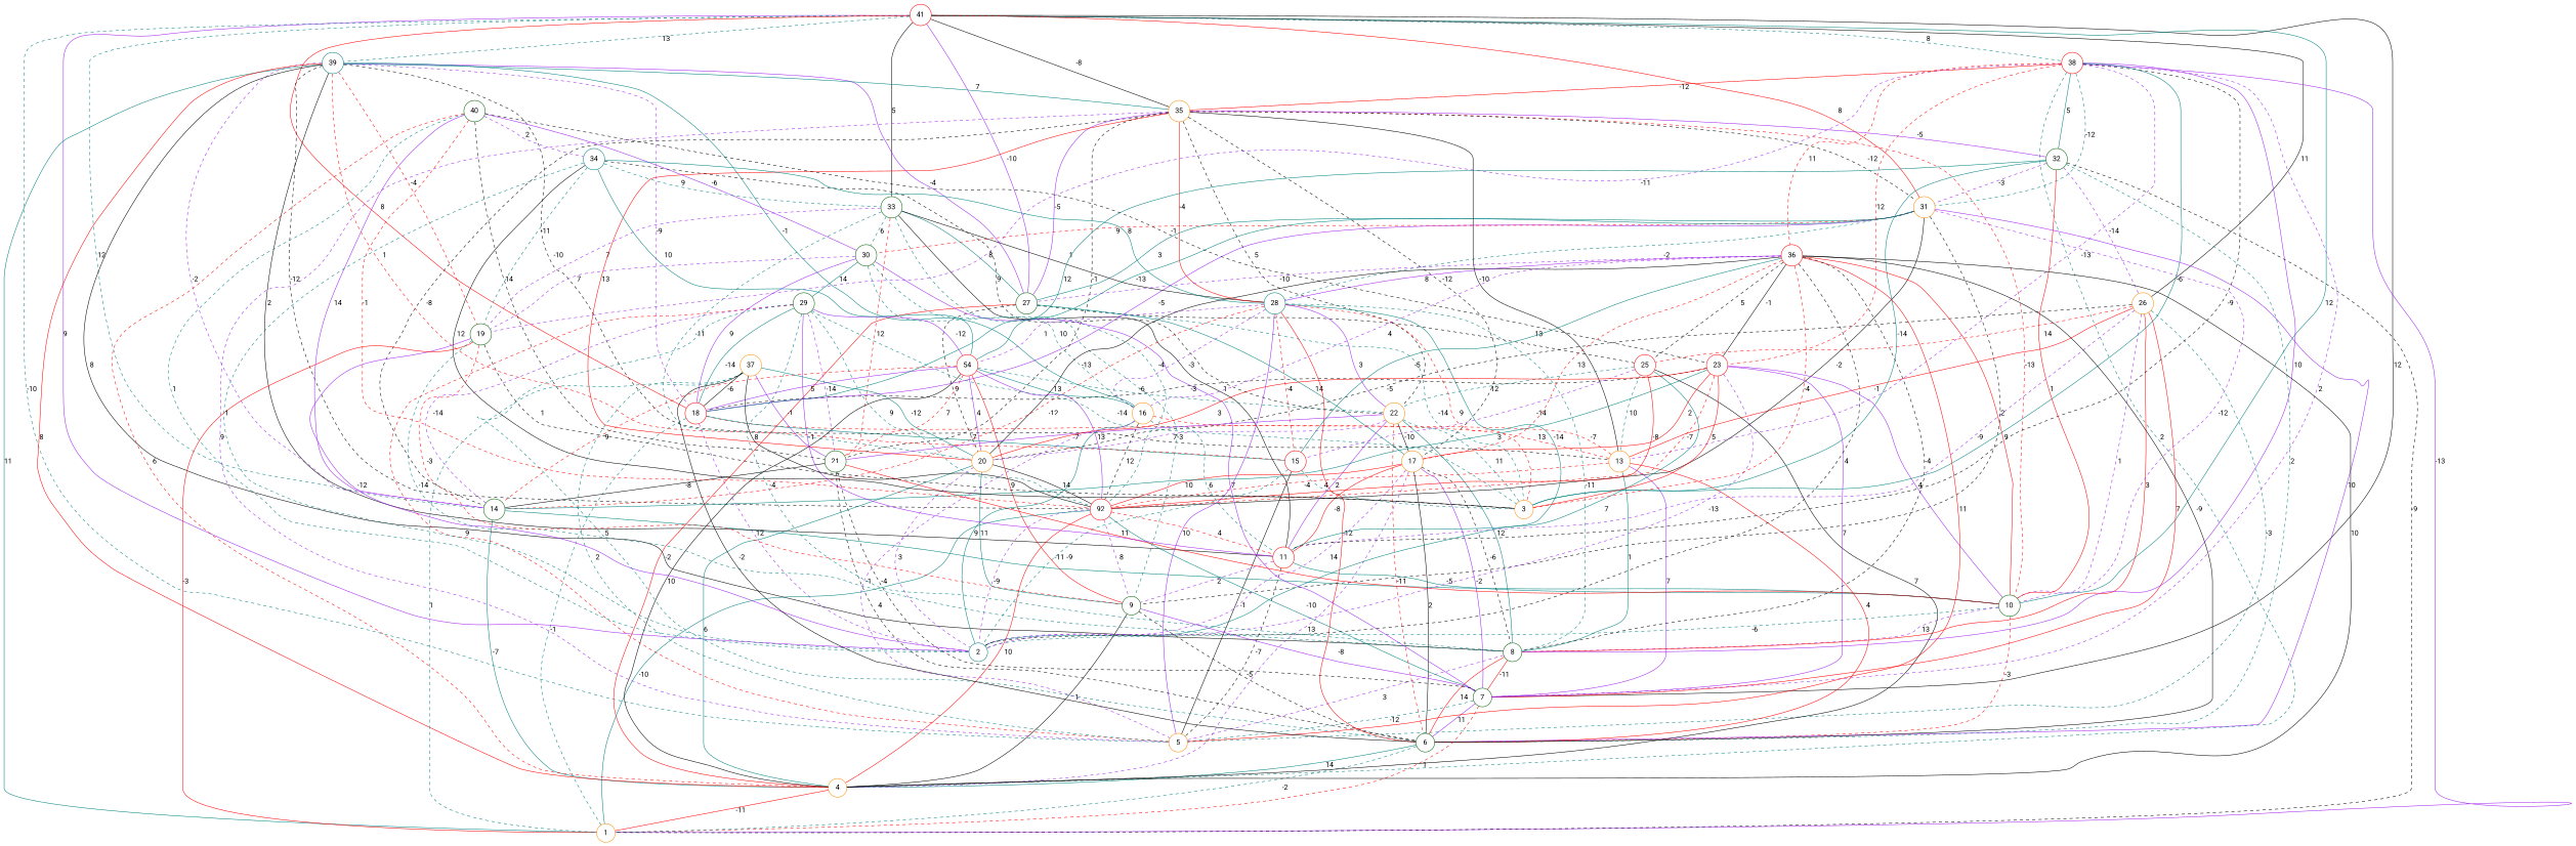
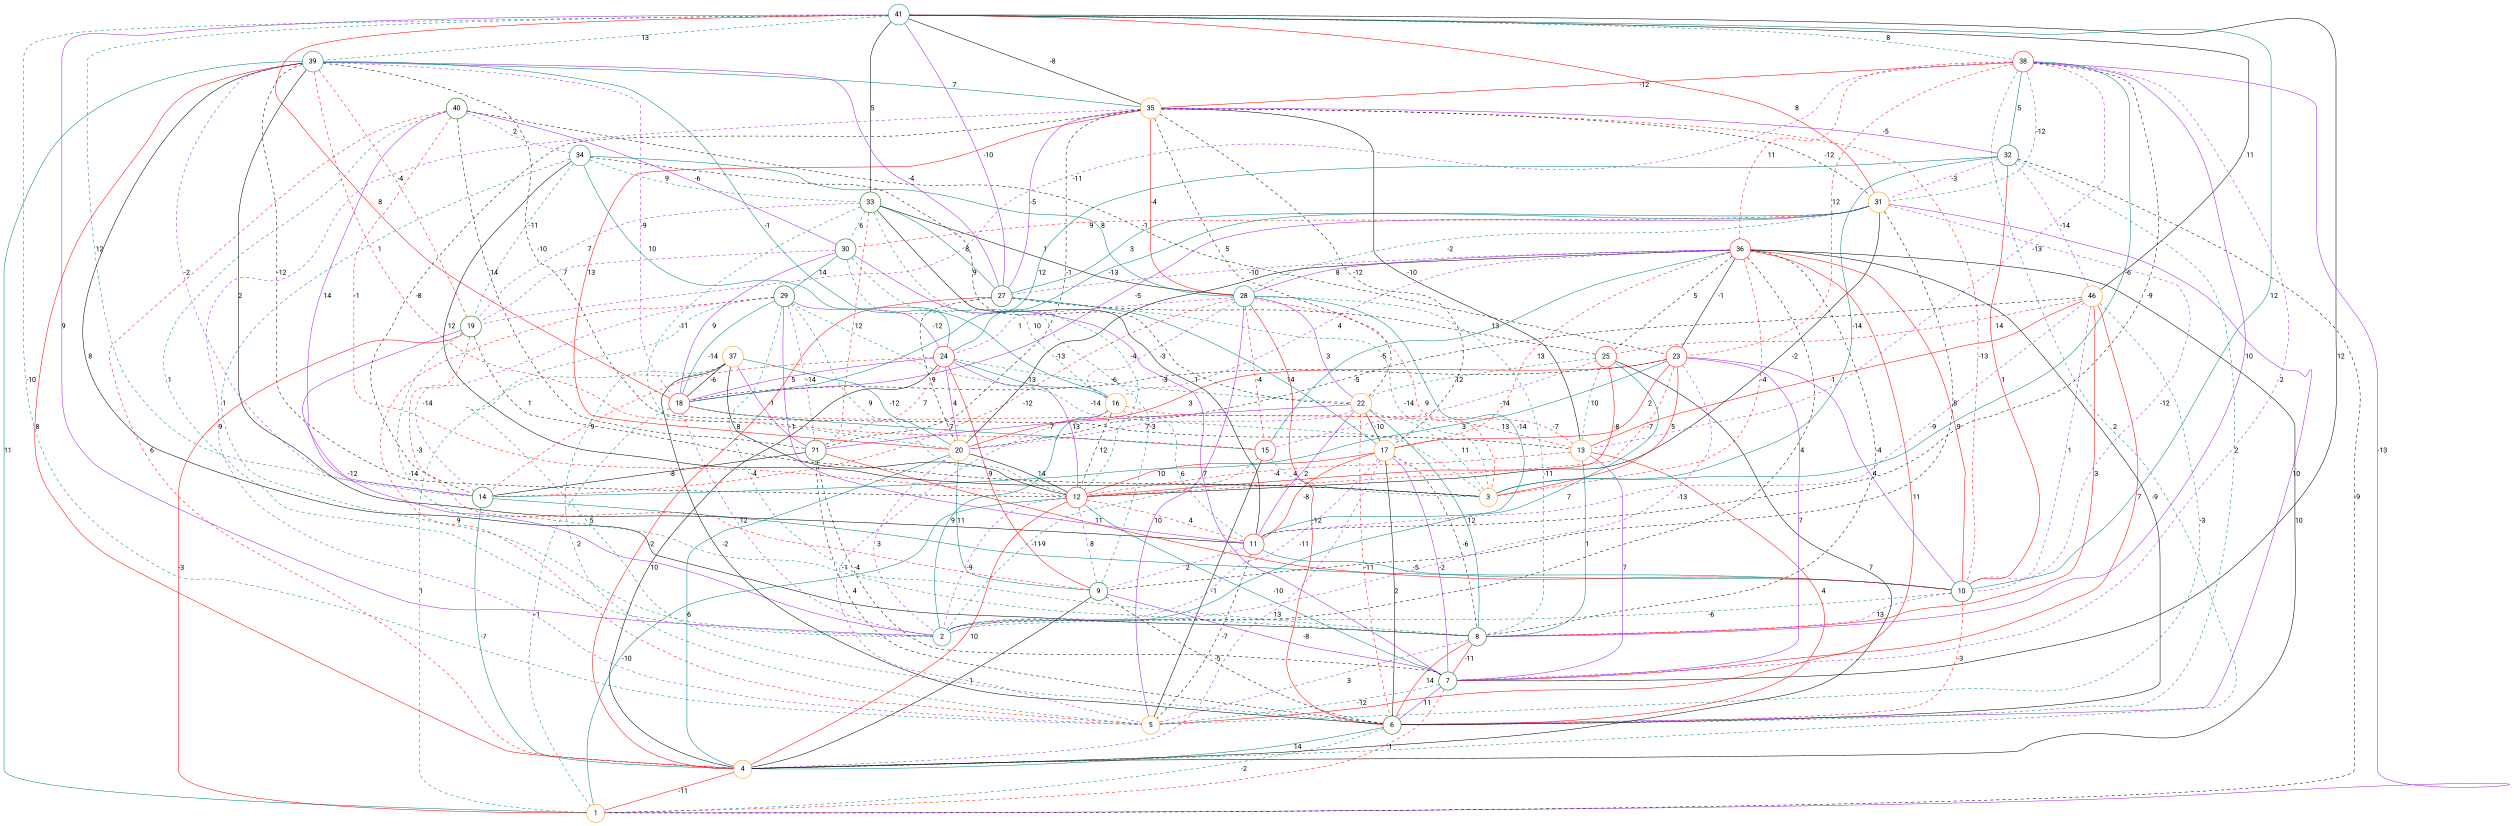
  graph {
    fontname=Roboto
    node [color=darkgreen fontname=Roboto shape=circle]
    edge [color=teal fontname=Roboto style=dashed]
-   41 [color=red]
+   41 [color=teal]
    2 [color=teal]
    5 [color=darkorange]
    7
    10
    14
    18 [color=red]
-   26 [color=darkorange]
+   26 [color=darkorange label=46]
    27
    31 [color=darkorange]
    33
    35 [color=darkorange]
    38 [color=red]
    39 [color=teal]
    1 [color=darkorange]
    6
    8
    4 [color=darkorange]
    13 [color=darkorange]
    15 [color=red]
    11 [color=red]
    20 [color=darkorange]
    25 [color=red]
    3 [color=darkorange]
    17 [color=darkorange]
-   12 [color=red label=92]
+   12 [color=red]
    30
    28 [color=teal]
-   24 [color=red label=54]
+   24 [color=red]
    9
    21
    19
    32
    22 [color=darkorange]
    23 [color=red]
    36 [color=red]
    16 [color=darkorange]
    29
    40
    34 [color=teal]
    37 [color=darkorange]
    41 -- 2 [color=purple label=9 style=solid]
    41 -- 5 [label=-10]
    41 -- 7 [color=black label=12 style=solid]
    41 -- 10 [label=12 style=solid]
    41 -- 14 [label=12]
    41 -- 18 [color=red label=8 style=solid]
    41 -- 26 [color=black label=11 style=solid]
    41 -- 27 [color=purple label=-10 style=solid]
    41 -- 31 [color=red label=8 style=solid]
    41 -- 33 [color=black label=5 style=solid]
    41 -- 35 [color=black label=-8 style=solid]
    41 -- 38 [label=8]
    41 -- 39 [label=13]
    7 -- 5 [label=-12]
    7 -- 1 [color=red label=1]
    7 -- 6 [color=purple label=11 style=solid]
    10 -- 2 [label=-6]
    10 -- 6 [color=red label=-3]
    10 -- 8 [color=purple label=13]
    14 -- 10 [label=-11 style=solid]
    14 -- 4 [label=-7 style=solid]
    18 -- 2 [color=purple label=12]
    18 -- 1 [label=-1]
    18 -- 13 [color=red label=13]
    18 -- 15 [label=-7 style=solid]
    26 -- 5 [label=-3]
    26 -- 7 [color=red label=7 style=solid]
    26 -- 10 [color=purple label=1]
    26 -- 8 [color=red label=3 style=solid]
    26 -- 13 [color=red label=-1 style=solid]
    26 -- 11 [color=purple label=-9]
    26 -- 20 [color=black label=-5]
    26 -- 25 [color=red label=14]
    27 -- 4 [color=red label=-2 style=solid]
    27 -- 20 [color=black label=9]
    27 -- 25 [color=black label=13]
    27 -- 3 [label=-14]
    27 -- 17 [label=14 style=solid]
    31 -- 10 [color=purple label=-12]
    31 -- 18 [color=purple label=-5 style=solid]
    31 -- 27 [label=3 style=solid]
    31 -- 6 [color=purple label=10 style=solid]
    31 -- 12 [color=black label=-2 style=solid]
    31 -- 30 [color=red label=9]
    31 -- 28 [label=-2]
    31 -- 24 [label=-13 style=solid]
-   31 -- 9 [color=black label=2]
+   31 -- 9 [color=black label=8]
    33 -- 27 [label=8 style=solid]
    33 -- 11 [color=black label=1 style=solid]
    33 -- 20 [label=-11]
    33 -- 12 [label=-4]
    33 -- 30 [label=6]
    33 -- 28 [color=black label=1 style=solid]
    33 -- 21 [color=red label=12]
    33 -- 19 [color=purple label=7]
    35 -- 5 [color=purple label=9]
    35 -- 10 [color=red label=-13]
    35 -- 14 [color=black label=-8]
    35 -- 27 [color=purple label=-5 style=solid]
    35 -- 31 [color=black label=-12]
    35 -- 13 [color=black label=-10 style=solid]
    35 -- 20 [color=red label=13 style=solid]
    35 -- 17 [color=black label=-12]
    35 -- 28 [color=red label=-4 style=solid]
    35 -- 21 [color=black label=-1]
    35 -- 32 [color=purple label=-5 style=solid]
    35 -- 22 [color=black label=5]
    38 -- 7 [color=purple label=2]
    38 -- 31 [label=-12]
    38 -- 35 [color=red label=-12 style=solid]
    38 -- 1 [color=purple label=-13 style=solid]
    38 -- 8 [color=purple label=10 style=solid]
    38 -- 4 [label=2]
    38 -- 13 [color=purple label=-13]
    38 -- 11 [color=black label=-9]
    38 -- 3 [label=-6 style=solid]
    38 -- 19 [color=purple label=-11]
    38 -- 32 [label=5 style=solid]
    38 -- 23 [color=red label=12]
    38 -- 36 [color=red label=11]
    39 -- 14 [color=purple label=-2]
    39 -- 18 [color=purple label=-9]
    39 -- 27 [color=purple label=-4 style=solid]
    39 -- 35 [label=7 style=solid]
    39 -- 1 [label=11 style=solid]
    39 -- 8 [color=black label=8 style=solid]
    39 -- 4 [color=red label=8 style=solid]
    39 -- 13 [color=black label=-10]
    39 -- 15 [color=red label=1]
    39 -- 11 [color=black label=2 style=solid]
    39 -- 12 [color=black label=-12]
    39 -- 19 [color=red label=-4]
    39 -- 16 [label=-1 style=solid]
    6 -- 1 [label=-2]
    6 -- 4 [label=14 style=solid]
    8 -- 5 [color=purple label=3]
    8 -- 7 [color=red label=-11 style=solid]
    8 -- 6 [color=red label=14 style=solid]
    4 -- 1 [color=red label=-11 style=solid]
    13 -- 7 [color=purple label=7 style=solid]
    13 -- 6 [color=red label=4 style=solid]
    13 -- 8 [label=1 style=solid]
    13 -- 12 [color=red label=-4]
    15 -- 2 [label=-9]
    15 -- 5 [color=black label=-1 style=solid]
    15 -- 3 [label=4]
    11 -- 5 [color=black label=-7]
    11 -- 10 [label=-5 style=solid]
    11 -- 9 [color=purple label=2]
    20 -- 2 [color=purple label=3]
    20 -- 4 [label=6 style=solid]
    20 -- 12 [color=black label=14 style=solid]
    20 -- 9 [label=11 style=solid]
    25 -- 2 [label=7 style=solid]
    25 -- 4 [color=black label=7 style=solid]
    25 -- 13 [label=10]
    25 -- 15 [color=purple label=-14]
    25 -- 12 [color=red label=-8 style=solid]
    25 -- 22 [label=12]
-   17 -- 2 [color=purple label=14]
+   17 -- 2 [color=purple label=-11]
    17 -- 7 [color=purple label=-2 style=solid]
    17 -- 6 [color=black label=2 style=solid]
    17 -- 8 [color=black label=-6]
    17 -- 4 [color=purple label=13]
    17 -- 11 [color=red label=-8 style=solid]
    17 -- 12 [color=red label=10 style=solid]
    12 -- 2 [color=purple label=-9]
    12 -- 7 [label=-10 style=solid]
    12 -- 1 [label=-10 style=solid]
    12 -- 4 [color=red label=10 style=solid]
    12 -- 11 [color=red label=4]
    12 -- 9 [color=purple label=8]
    30 -- 7 [color=purple label=7 style=solid]
    30 -- 18 [color=purple label=9 style=solid]
    30 -- 9 [label=-3]
    30 -- 19 [color=purple label=7]
    30 -- 16 [label=10]
    30 -- 29 [label=14 style=solid]
    28 -- 5 [color=purple label=10 style=solid]
    28 -- 14 [color=red label=-12]
    28 -- 6 [color=red label=-12 style=solid]
    28 -- 8 [label=-11]
    28 -- 15 [color=red label=-4]
    28 -- 11 [label=-14 style=solid]
    28 -- 3 [color=red label=9]
    28 -- 24 [color=purple label=1]
    28 -- 22 [color=purple label=3 style=solid]
    28 -- 16 [color=purple label=-3]
    24 -- 14 [color=red label=9]
    24 -- 18 [color=purple label=5 style=solid]
    24 -- 4 [color=black label=10 style=solid]
    24 -- 20 [color=purple label=4 style=solid]
    24 -- 12 [color=purple label=13 style=solid]
    24 -- 9 [color=red label=9 style=solid]
    24 -- 21 [color=red label=7]
    24 -- 22 [label=-6]
    24 -- 16 [label=13 style=solid]
    9 -- 7 [color=purple label=-8 style=solid]
    9 -- 6 [color=black label=-5]
    9 -- 4 [color=black label=1 style=solid]
    21 -- 7 [color=black label=-4]
    21 -- 10 [color=red label=11 style=solid]
    21 -- 14 [color=black label=-8 style=solid]
    21 -- 6 [color=black label=4]
    19 -- 2 [color=purple label=-12 style=solid]
    19 -- 1 [color=red label=-3 style=solid]
    19 -- 8 [label=-14]
    19 -- 3 [color=black label=1]
    19 -- 9 [color=red label=-3]
    32 -- 10 [color=red label=1 style=solid]
    32 -- 18 [label=12 style=solid]
    32 -- 26 [color=purple label=-14]
    32 -- 31 [color=purple label=-3]
    32 -- 1 [color=black label=-9]
    32 -- 6 [label=2]
    32 -- 3 [label=-14 style=solid]
    22 -- 6 [color=red label=-11]
    22 -- 8 [label=12 style=solid]
    22 -- 11 [color=purple label=2 style=solid]
    22 -- 20 [color=purple label=7]
    22 -- 3 [label=11]
    22 -- 17 [color=black label=-10 style=solid]
    22 -- 21 [color=purple label=7 style=solid]
    23 -- 2 [color=purple label=-13]
    23 -- 7 [color=purple label=7 style=solid]
    23 -- 10 [color=purple label=4 style=solid]
    23 -- 14 [label=3 style=solid]
    23 -- 18 [color=black label=-3]
    23 -- 20 [color=red label=3 style=solid]
    23 -- 3 [color=red label=5 style=solid]
    23 -- 17 [color=red label=2 style=solid]
    23 -- 12 [color=red label=-7]
    36 -- 2 [color=black label=4]
    36 -- 5 [color=red label=11 style=solid]
    36 -- 10 [color=red label=9 style=solid]
    36 -- 27 [color=purple label=-10]
    36 -- 6 [color=black label=-9 style=solid]
    36 -- 8 [color=black label=-4]
    36 -- 4 [color=black label=10 style=solid]
    36 -- 15 [label=-5 style=solid]
    36 -- 20 [color=black label=-13 style=solid]
    36 -- 25 [color=black label=5]
    36 -- 3 [color=red label=-4]
    36 -- 17 [color=red label=13]
    36 -- 28 [color=purple label=8 style=solid]
    36 -- 23 [color=black label=-1 style=solid]
    36 -- 16 [color=purple label=4]
    16 -- 2 [label=9 style=solid]
    16 -- 5 [color=purple label=-1]
    16 -- 13 [color=red label=-7]
    16 -- 11 [label=6]
    16 -- 12 [color=black label=12]
    29 -- 5 [color=red label=9]
    29 -- 14 [color=purple label=-14]
    29 -- 18 [label=-14 style=solid]
    29 -- 6 [label=5]
    29 -- 8 [label=-4]
    29 -- 11 [color=purple label=-1 style=solid]
    29 -- 3 [label=-14]
    29 -- 12 [label=9]
    29 -- 24 [color=purple label=-12 style=solid]
    29 -- 21 [color=purple label=-14]
    40 -- 2 [label=1]
    40 -- 14 [color=purple label=14 style=solid]
    40 -- 4 [color=red label=6]
    40 -- 12 [color=red label=-1]
    40 -- 30 [color=purple label=-6 style=solid]
    40 -- 21 [color=black label=14]
    40 -- 23 [color=black label=-1]
    40 -- 34 [color=purple label=2]
    34 -- 2 [label=1]
    34 -- 33 [label=9]
    34 -- 3 [color=black label=12 style=solid]
    34 -- 28 [label=8 style=solid]
    34 -- 24 [label=10 style=solid]
    34 -- 19 [label=-11]
    34 -- 22 [color=black label=9]
    37 -- 5 [label=2]
    37 -- 18 [color=black label=-6 style=solid]
    37 -- 1 [label=1]
    37 -- 6 [color=black label=-2 style=solid]
    37 -- 20 [label=-12 style=solid]
    37 -- 12 [color=black label=8 style=solid]
    37 -- 21 [color=purple label=-1 style=solid]
  }
